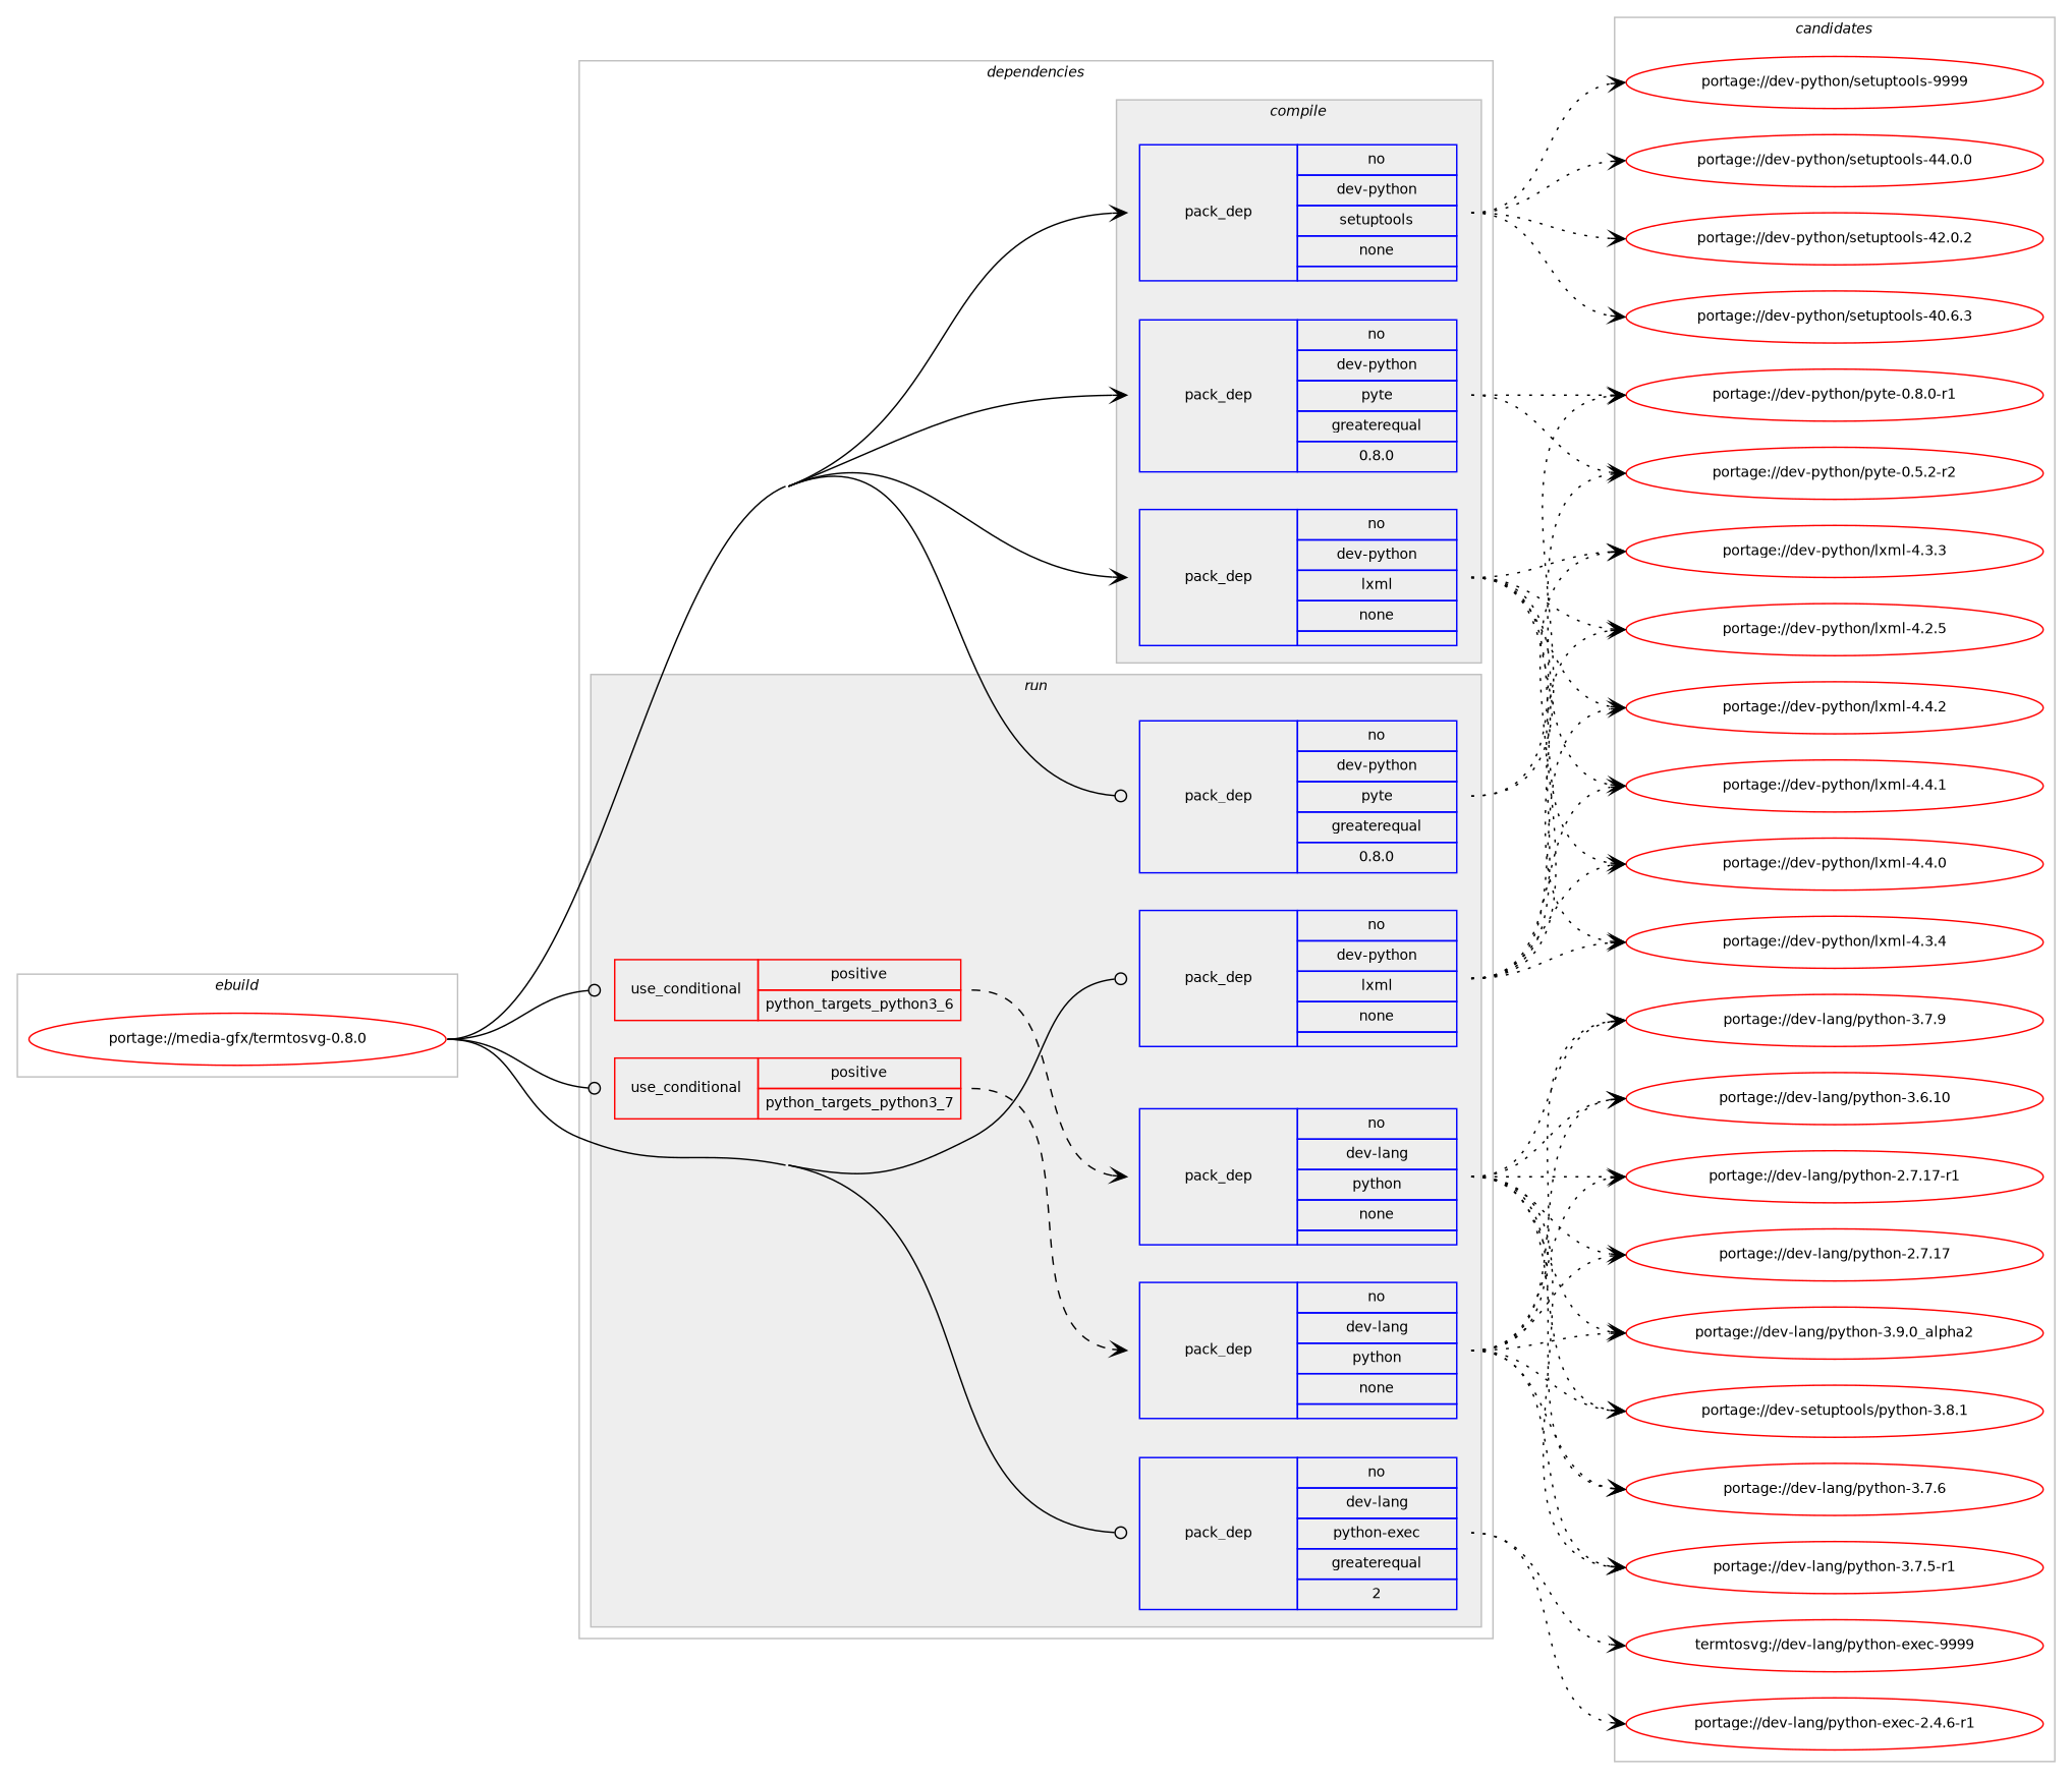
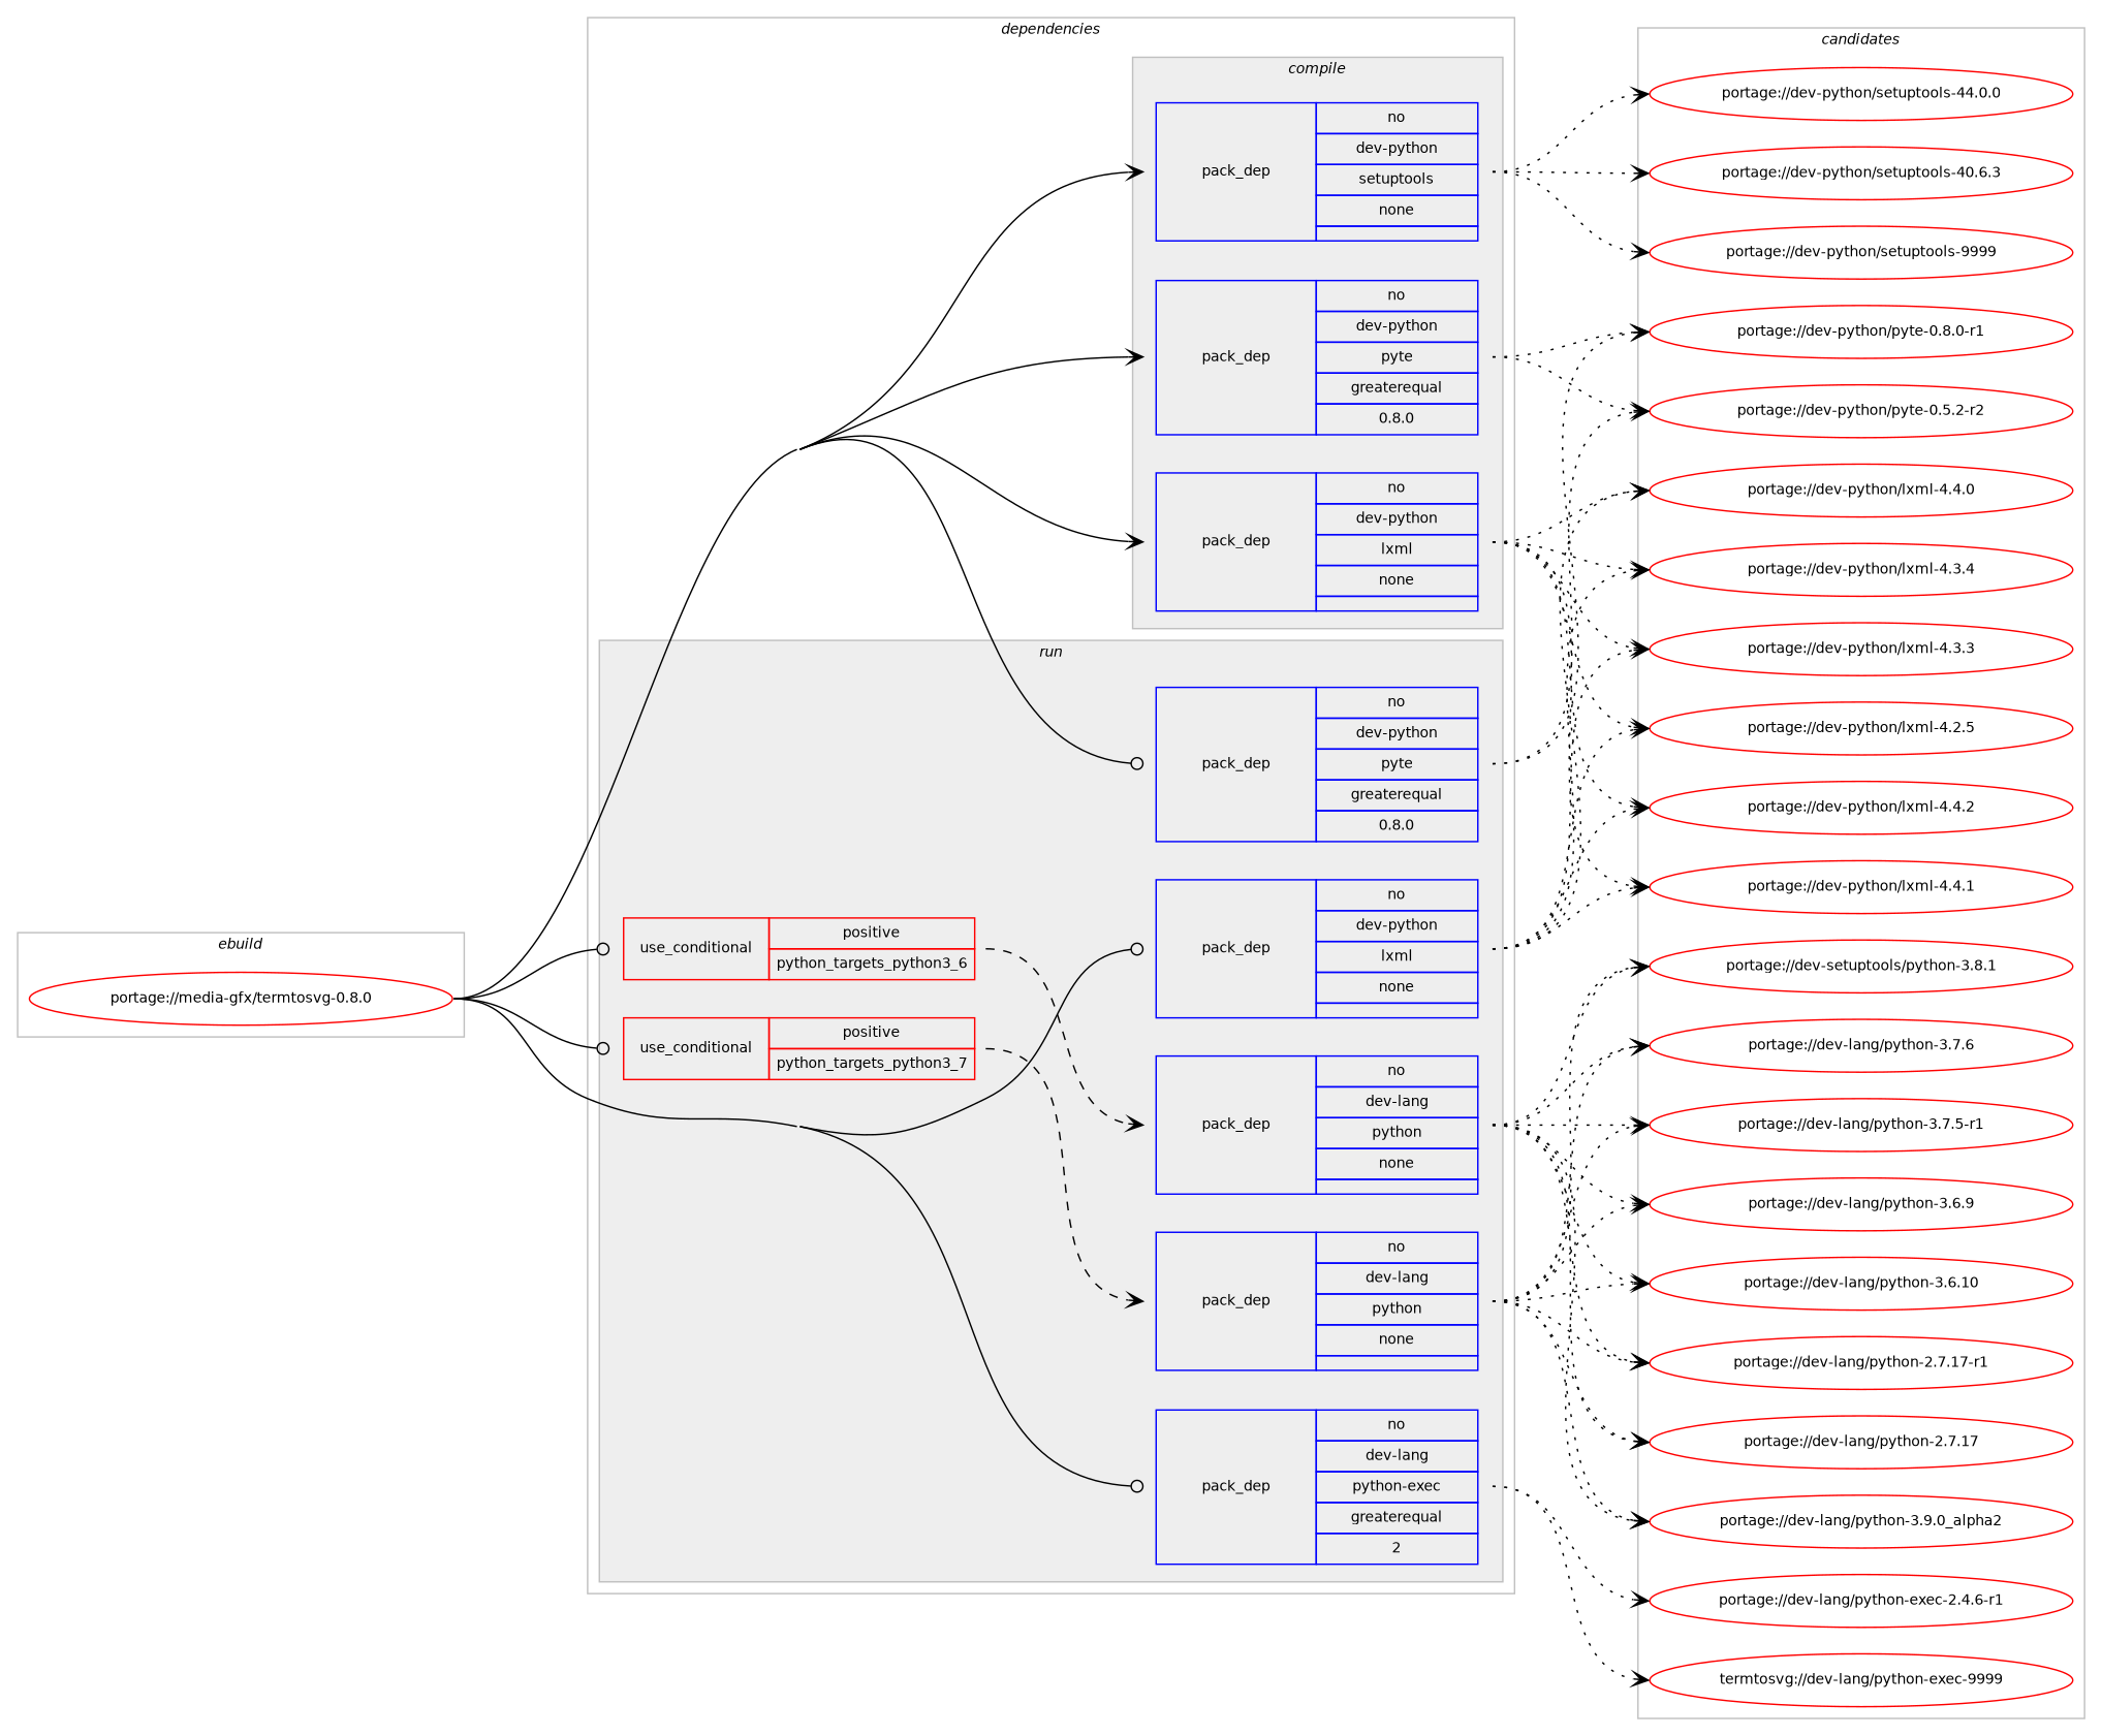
  digraph {
    compound=true
    concentrate=true
    fontname=Helvetica
    fontsize=10
    newrank=true
    rankdir=LR
    ranksep=1.5
    node [color=red fontname=Helvetica fontsize=10]
    edge [arrowhead=vee headport=w style=dotted tailport=e weight=100]
    n1 [label="portage://media-gfx/termtosvg-0.8.0" width=4]
    n2 [color=blue label=<<TABLE BORDER="0" CELLBORDER="1" CELLSPACING="0" CELLPADDING="4" WIDTH="220"><TR><TD ROWSPAN="6" CELLPADDING="30">pack_dep</TD></TR><TR><TD WIDTH="110">no</TD></TR><TR><TD>dev-python</TD></TR><TR><TD>lxml</TD></TR><TR><TD>none</TD></TR><TR><TD></TD></TR></TABLE>> shape=none]
    n3 [color=blue label=<<TABLE BORDER="0" CELLBORDER="1" CELLSPACING="0" CELLPADDING="4" WIDTH="220"><TR><TD ROWSPAN="6" CELLPADDING="30">pack_dep</TD></TR><TR><TD WIDTH="110">no</TD></TR><TR><TD>dev-python</TD></TR><TR><TD>pyte</TD></TR><TR><TD>greaterequal</TD></TR><TR><TD>0.8.0</TD></TR></TABLE>> shape=none]
    n4 [color=blue label=<<TABLE BORDER="0" CELLBORDER="1" CELLSPACING="0" CELLPADDING="4" WIDTH="220"><TR><TD ROWSPAN="6" CELLPADDING="30">pack_dep</TD></TR><TR><TD WIDTH="110">no</TD></TR><TR><TD>dev-python</TD></TR><TR><TD>setuptools</TD></TR><TR><TD>none</TD></TR><TR><TD></TD></TR></TABLE>> shape=none]
    n5 [color=blue label=<<TABLE BORDER="0" CELLBORDER="1" CELLSPACING="0" CELLPADDING="4" WIDTH="220"><TR><TD ROWSPAN="6" CELLPADDING="30">pack_dep</TD></TR><TR><TD WIDTH="110">no</TD></TR><TR><TD>dev-python</TD></TR><TR><TD>pyte</TD></TR><TR><TD>greaterequal</TD></TR><TR><TD>0.8.0</TD></TR></TABLE>> shape=none]
    n6 [color=blue label=<<TABLE BORDER="0" CELLBORDER="1" CELLSPACING="0" CELLPADDING="4" WIDTH="220"><TR><TD ROWSPAN="6" CELLPADDING="30">pack_dep</TD></TR><TR><TD WIDTH="110">no</TD></TR><TR><TD>dev-lang</TD></TR><TR><TD>python</TD></TR><TR><TD>none</TD></TR><TR><TD></TD></TR></TABLE>> shape=none]
    n7 [label=<<TABLE BORDER="0" CELLBORDER="1" CELLSPACING="0" CELLPADDING="4"><TR><TD ROWSPAN="3" CELLPADDING="10">use_conditional</TD></TR><TR><TD>positive</TD></TR><TR><TD>python_targets_python3_6</TD></TR></TABLE>> shape=none]
    n8 [color=blue label=<<TABLE BORDER="0" CELLBORDER="1" CELLSPACING="0" CELLPADDING="4" WIDTH="220"><TR><TD ROWSPAN="6" CELLPADDING="30">pack_dep</TD></TR><TR><TD WIDTH="110">no</TD></TR><TR><TD>dev-lang</TD></TR><TR><TD>python</TD></TR><TR><TD>none</TD></TR><TR><TD></TD></TR></TABLE>> shape=none]
    n9 [label=<<TABLE BORDER="0" CELLBORDER="1" CELLSPACING="0" CELLPADDING="4"><TR><TD ROWSPAN="3" CELLPADDING="10">use_conditional</TD></TR><TR><TD>positive</TD></TR><TR><TD>python_targets_python3_7</TD></TR></TABLE>> shape=none]
    n10 [color=blue label=<<TABLE BORDER="0" CELLBORDER="1" CELLSPACING="0" CELLPADDING="4" WIDTH="220"><TR><TD ROWSPAN="6" CELLPADDING="30">pack_dep</TD></TR><TR><TD WIDTH="110">no</TD></TR><TR><TD>dev-lang</TD></TR><TR><TD>python-exec</TD></TR><TR><TD>greaterequal</TD></TR><TR><TD>2</TD></TR></TABLE>> shape=none]
    n11 [color=blue label=<<TABLE BORDER="0" CELLBORDER="1" CELLSPACING="0" CELLPADDING="4" WIDTH="220"><TR><TD ROWSPAN="6" CELLPADDING="30">pack_dep</TD></TR><TR><TD WIDTH="110">no</TD></TR><TR><TD>dev-python</TD></TR><TR><TD>lxml</TD></TR><TR><TD>none</TD></TR><TR><TD></TD></TR></TABLE>> shape=none]
    n12 [label="portage://dev-python/lxml-4.4.2" width=4]
    n13 [label="portage://dev-python/lxml-4.4.1" width=4]
    n14 [label="portage://dev-python/lxml-4.4.0" width=4]
    n15 [label="portage://dev-python/lxml-4.3.4" width=4]
    n16 [label="portage://dev-python/lxml-4.3.3" width=4]
    n17 [label="portage://dev-python/lxml-4.2.5" width=4]
    n18 [label="portage://dev-python/pyte-0.8.0-r1" width=4]
    n19 [label="portage://dev-python/pyte-0.5.2-r2" width=4]
    n20 [label="portage://dev-python/setuptools-9999" width=4]
    n21 [label="portage://dev-python/setuptools-44.0.0" width=4]
-   n22 [label="portage://dev-python/setuptools-42.0.2" width=4]
    n23 [label="portage://dev-python/setuptools-40.6.3" width=4]
    n24 [label="portage://dev-lang/python-3.9.0_alpha2" width=4]
    n25 [label="portage://dev-setuptools/python-3.8.1" width=4]
    n26 [label="portage://dev-lang/python-3.7.6" width=4]
    n27 [label="portage://dev-lang/python-3.7.5-r1" width=4]
-   n28 [label="portage://dev-lang/python-3.7.9" width=4]
+   n28 [label="portage://dev-lang/python-3.6.9" width=4]
    n29 [label="portage://dev-lang/python-3.6.10" width=4]
    n30 [label="portage://dev-lang/python-2.7.17-r1" width=4]
    n31 [label="portage://dev-lang/python-2.7.17" width=4]
    n32 [label="termtosvg://dev-lang/python-exec-9999" width=4]
    n33 [label="portage://dev-lang/python-exec-2.4.6-r1" width=4]
    subgraph cluster_1 {
      color=gray
      label=<<i>ebuild</i>>
      rank=same
      n1
    }
    subgraph cluster_2 {
      color=gray
      label=<<i>dependencies</i>>
      subgraph cluster_3 {
        color=gray
        fillcolor="#eeeeee"
        label=<<i>compile</i>>
        style=filled
        subgraph sub_4 {
          color=gray
          fillcolor="#eeeeee"
          label=<<i>compile</i>>
          style=filled
          n2
        }
        subgraph sub_5 {
          color=gray
          fillcolor="#eeeeee"
          label=<<i>compile</i>>
          style=filled
          n3
        }
        subgraph sub_6 {
          color=gray
          fillcolor="#eeeeee"
          label=<<i>compile</i>>
          style=filled
          n4
        }
      }
      subgraph cluster_7 {
        color=gray
        fillcolor="#eeeeee"
        label=<<i>compile and run</i>>
        style=filled
      }
      subgraph cluster_8 {
        color=gray
        fillcolor="#eeeeee"
        label=<<i>run</i>>
        style=filled
        subgraph sub_9 {
          color=gray
          fillcolor="#eeeeee"
          label=<<i>run</i>>
          style=filled
          n5
        }
        subgraph sub_10 {
          color=gray
          fillcolor="#eeeeee"
          label=<<i>run</i>>
          style=filled
          n7
          subgraph sub_11 {
            color=gray
            fillcolor="#eeeeee"
            label=<<i>run</i>>
            style=filled
            n6
          }
        }
        subgraph sub_12 {
          color=gray
          fillcolor="#eeeeee"
          label=<<i>run</i>>
          style=filled
          n9
          subgraph sub_13 {
            color=gray
            fillcolor="#eeeeee"
            label=<<i>run</i>>
            style=filled
            n8
          }
        }
        subgraph sub_14 {
          color=gray
          fillcolor="#eeeeee"
          label=<<i>run</i>>
          style=filled
          n10
        }
        subgraph sub_15 {
          color=gray
          fillcolor="#eeeeee"
          label=<<i>run</i>>
          style=filled
          n11
        }
      }
    }
    subgraph cluster_16 {
      color=gray
      label=<<i>candidates</i>>
      rank=same
      subgraph sub_17 {
        color=black
        label=<<i>candidates</i>>
        nodesep=1
        rank=same
        n12
        n13
        n14
        n15
        n16
        n17
      }
      subgraph sub_18 {
        color=black
        label=<<i>candidates</i>>
        nodesep=1
        rank=same
        n18
        n19
      }
      subgraph sub_19 {
        color=black
        label=<<i>candidates</i>>
        nodesep=1
        rank=same
        n20
        n21
-       n22
        n23
      }
      subgraph sub_20 {
        color=black
        label=<<i>candidates</i>>
        nodesep=1
        rank=same
        n24
        n25
        n26
        n27
        n28
        n29
        n30
        n31
      }
      subgraph sub_21 {
        color=black
        label=<<i>candidates</i>>
        nodesep=1
        rank=same
        n24
        n25
        n26
        n27
        n28
        n29
        n30
        n31
      }
      subgraph sub_22 {
        color=black
        label=<<i>candidates</i>>
        nodesep=1
        rank=same
        n32
        n33
      }
      subgraph sub_23 {
        color=black
        label=<<i>candidates</i>>
        nodesep=1
        rank=same
        n12
        n13
        n14
        n15
        n16
        n17
      }
      subgraph sub_24 {
        color=black
        label=<<i>candidates</i>>
        nodesep=1
        rank=same
        n18
        n19
      }
    }
    n1 -> n2 [style=solid weight=20]
    n1 -> n3 [style=solid weight=20]
    n1 -> n4 [style=solid weight=20]
    n1 -> n5 [arrowhead=odot style=solid weight=20]
    n1 -> n7 [arrowhead=odot style=solid weight=20]
    n1 -> n9 [arrowhead=odot style=solid weight=20]
    n1 -> n10 [arrowhead=odot style=solid weight=20]
    n1 -> n11 [arrowhead=odot style=solid weight=20]
    n2 -> n12
    n2 -> n13
    n2 -> n14
    n2 -> n15
    n2 -> n16
    n2 -> n17
    n3 -> n18
    n3 -> n19
    n4 -> n20
    n4 -> n21
-   n4 -> n22
    n4 -> n23
    n5 -> n18
    n5 -> n19
    n6 -> n24
    n6 -> n25
    n6 -> n26
    n6 -> n27
    n6 -> n28
    n6 -> n29
    n6 -> n30
    n6 -> n31
    n7 -> n6 [style=dashed weight=20]
    n8 -> n24
    n8 -> n25
    n8 -> n26
    n8 -> n27
    n8 -> n28
    n8 -> n29
    n8 -> n30
    n8 -> n31
    n9 -> n8 [style=dashed weight=20]
    n10 -> n32
    n10 -> n33
    n11 -> n12
    n11 -> n13
    n11 -> n14
    n11 -> n15
    n11 -> n16
    n11 -> n17
  }
